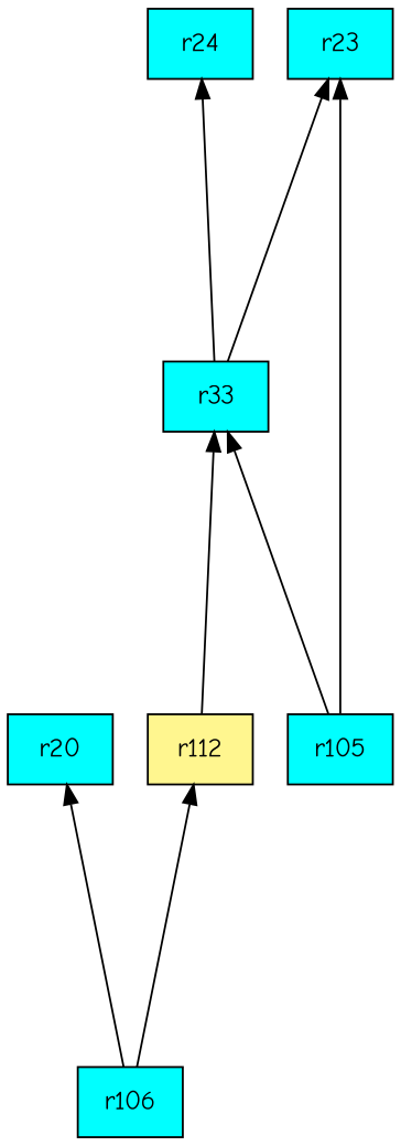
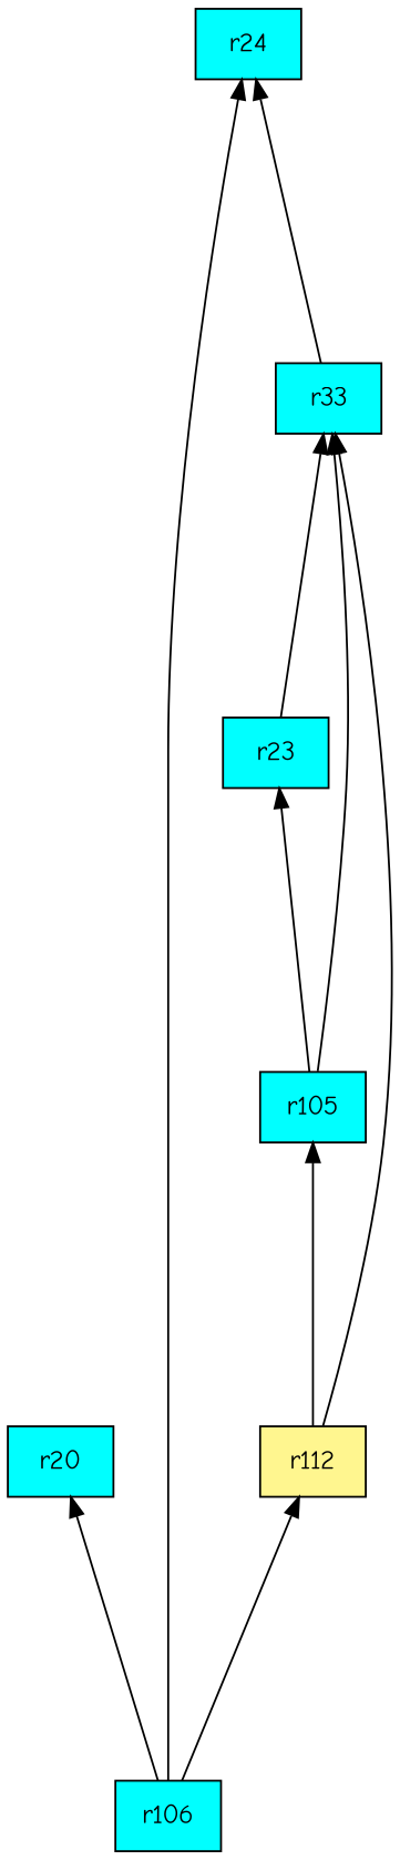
  digraph {
    fontname="Comic Neue"
    rankdir=BT
    ranksep=2.0
    node [fillcolor=cyan fontname="Comic Neue" shape=record style=filled]
    edge [fontname="Comic Neue"]
    n1 [label="{r106}"]
    n2 [label="{r20}"]
    n3 [label="{r24}"]
    n4 [fillcolor=khaki1 label="{r112}"]
    n5 [label="{r105}"]
    n6 [label="{r23}"]
    n7 [label="{r33}"]
    n1 -> n2
+   n1 -> n3
    n1 -> n4
+   n4 -> n5
    n4 -> n7
    n5 -> n6
    n5 -> n7
    n7 -> n3
-   n7 -> n6
+   n6 -> n7
  }
